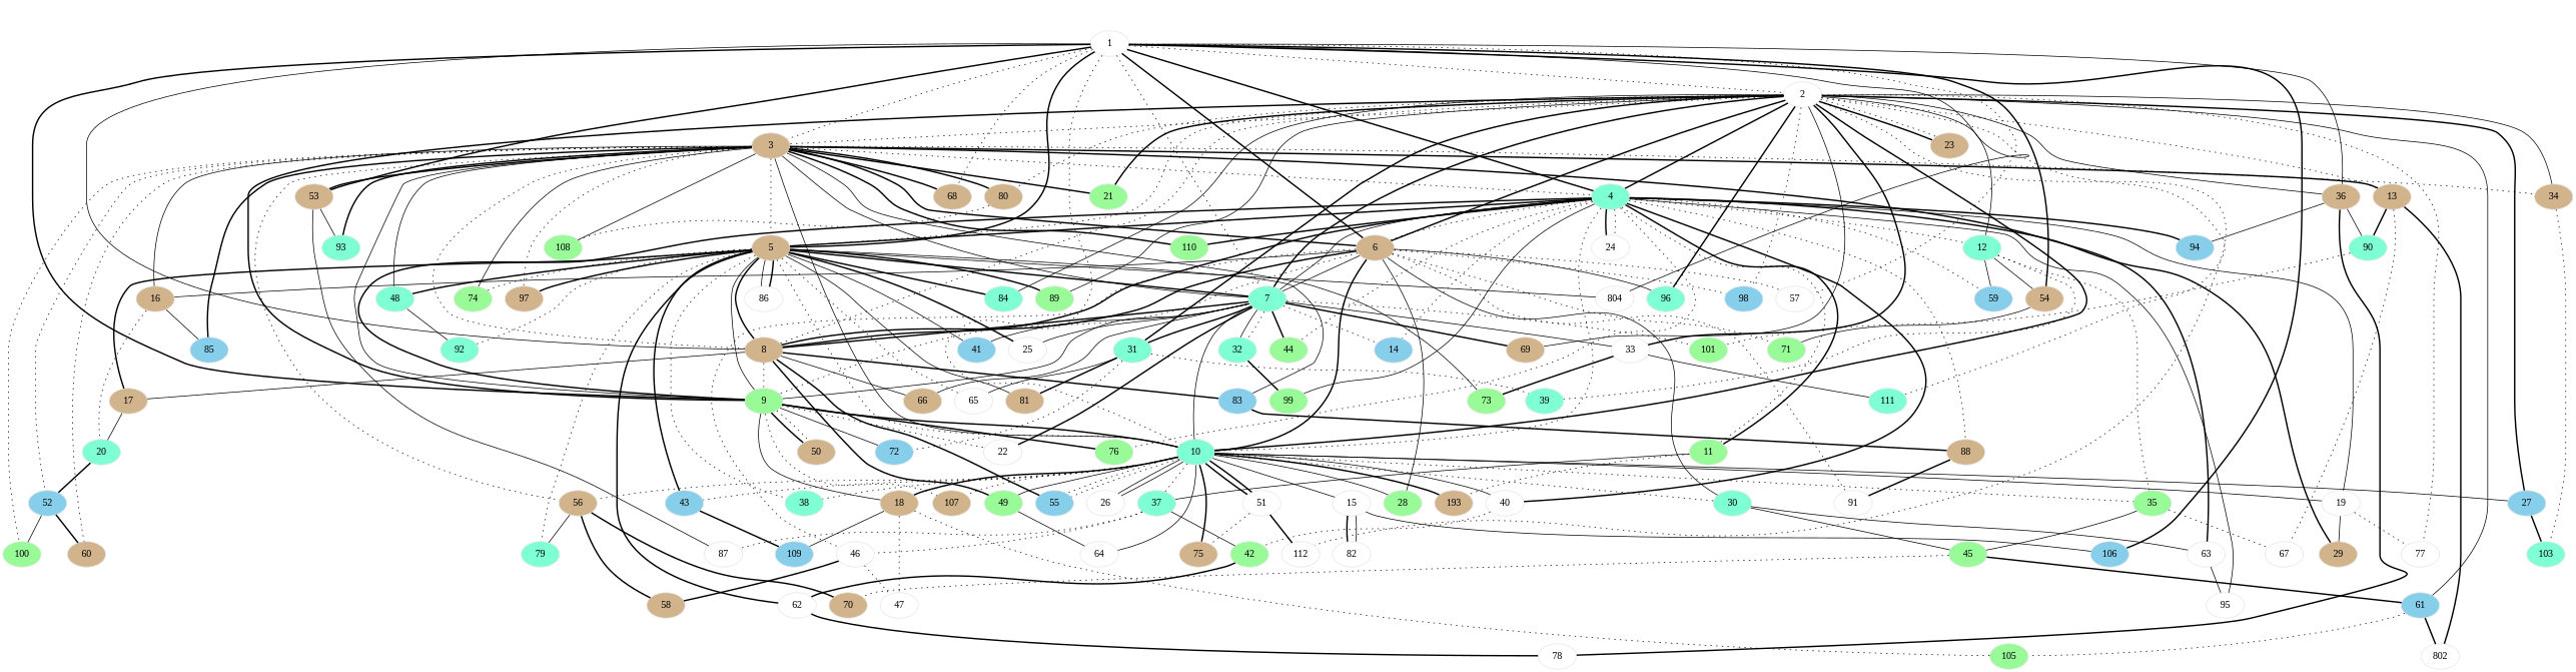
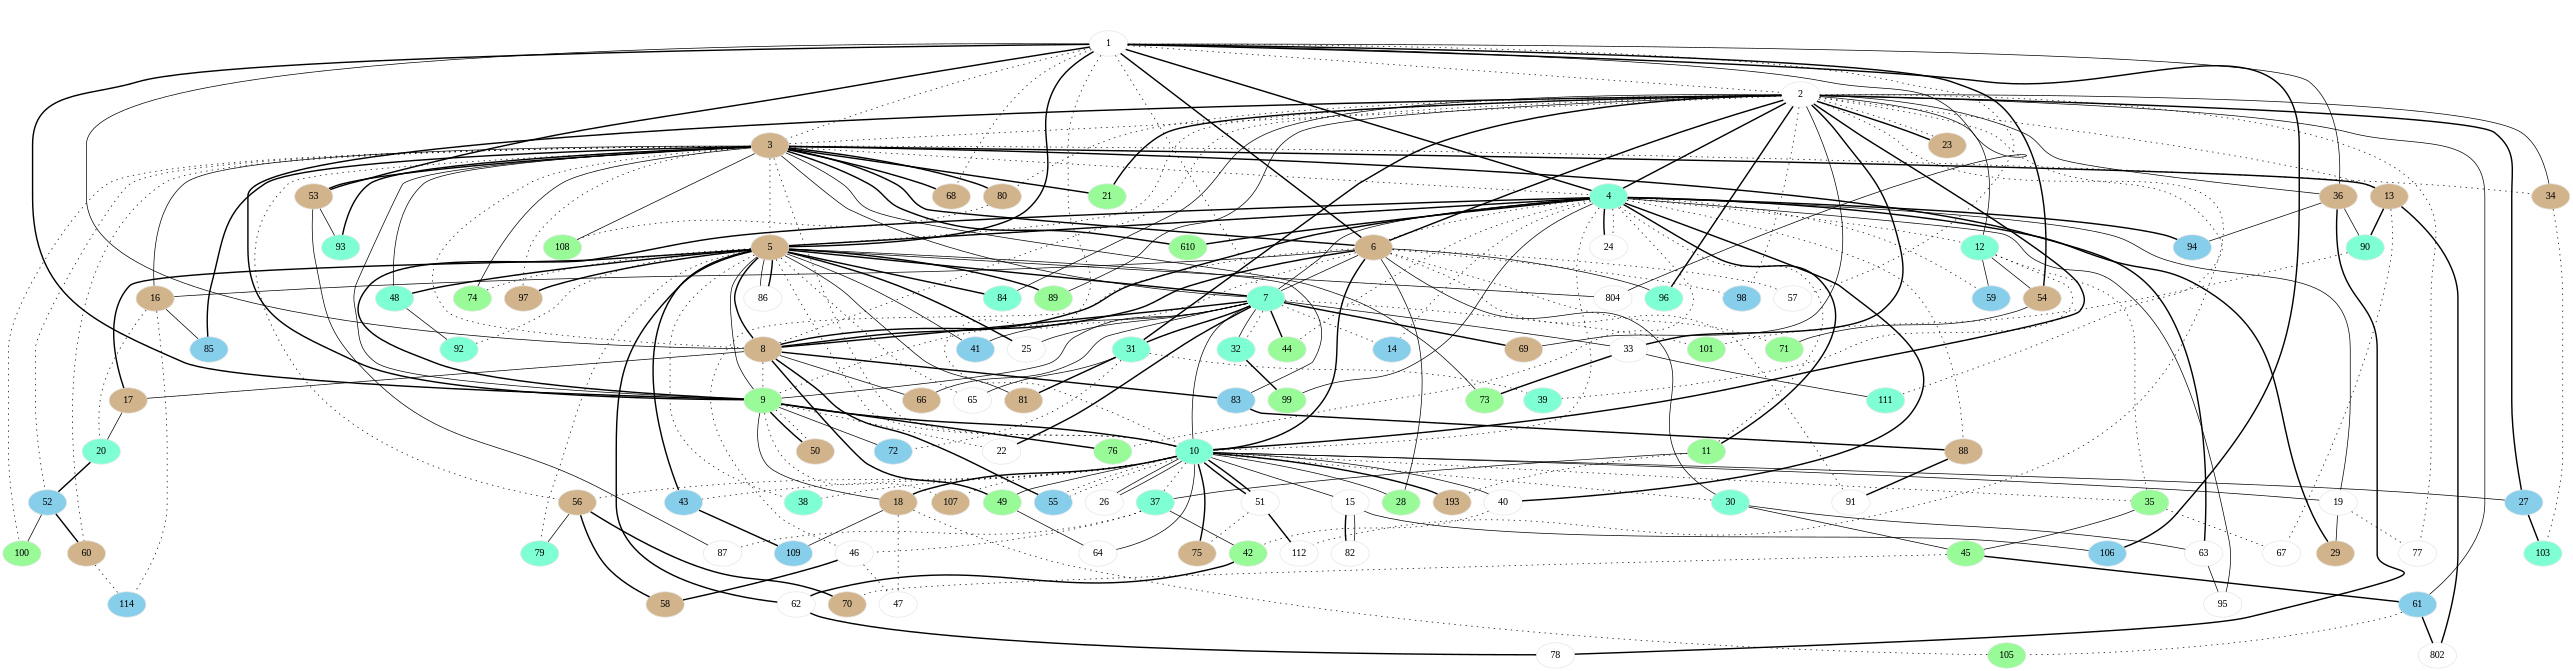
  graph {
    fontname="Liberation Serif"
    node [color=gray90 fillcolor=white fontname="Liberation Serif" style=filled]
    edge [fontname="Liberation Serif" style=bold]
    1
    2
    3 [fillcolor=tan]
    4 [fillcolor=aquamarine]
    5 [fillcolor=tan]
    6 [fillcolor=tan]
    7 [fillcolor=aquamarine]
    8 [fillcolor=tan]
    9 [fillcolor=palegreen]
    10 [fillcolor=aquamarine]
    36 [fillcolor=tan]
    53 [fillcolor=tan]
    54 [fillcolor=tan]
    57
    68 [fillcolor=tan]
    n16 [label=804]
    106 [fillcolor=skyblue]
    12 [fillcolor=aquamarine]
    13 [fillcolor=tan]
    21 [fillcolor=palegreen]
    23 [fillcolor=tan]
    27 [fillcolor=skyblue]
    31 [fillcolor=aquamarine]
    33
    34 [fillcolor=tan]
    61 [fillcolor=skyblue]
    69 [fillcolor=tan]
    77
    80 [fillcolor=tan]
    84 [fillcolor=aquamarine]
    89 [fillcolor=palegreen]
    96 [fillcolor=aquamarine]
    98 [fillcolor=skyblue]
    111 [fillcolor=aquamarine]
    112
    16 [fillcolor=tan]
    48 [fillcolor=aquamarine]
    52 [fillcolor=skyblue]
    56 [fillcolor=tan]
    60 [fillcolor=tan]
    63
    73 [fillcolor=palegreen]
    74 [fillcolor=palegreen]
    85 [fillcolor=skyblue]
    93 [fillcolor=aquamarine]
    97 [fillcolor=tan]
    100 [fillcolor=palegreen]
    108 [fillcolor=palegreen]
-   110 [fillcolor=palegreen]
+   110 [fillcolor=palegreen label=610]
    11 [fillcolor=palegreen]
    14 [fillcolor=skyblue]
    19
    24
    29 [fillcolor=tan]
    40
    44 [fillcolor=palegreen]
    59 [fillcolor=skyblue]
    76 [fillcolor=palegreen]
    88 [fillcolor=tan]
    94 [fillcolor=skyblue]
    95
    99 [fillcolor=palegreen]
    17 [fillcolor=tan]
    25
    38 [fillcolor=aquamarine]
    41 [fillcolor=skyblue]
    43 [fillcolor=skyblue]
    62
    65
    79 [fillcolor=aquamarine]
    81 [fillcolor=tan]
    83 [fillcolor=skyblue]
    86
    92 [fillcolor=aquamarine]
    28 [fillcolor=palegreen]
    30 [fillcolor=aquamarine]
    46
    71 [fillcolor=palegreen]
    91
    22
    32 [fillcolor=aquamarine]
    66 [fillcolor=tan]
    101 [fillcolor=palegreen]
    49 [fillcolor=palegreen]
    55 [fillcolor=skyblue]
    18 [fillcolor=tan]
    50 [fillcolor=tan]
    72 [fillcolor=skyblue]
    107 [fillcolor=tan]
    15
    26
    35 [fillcolor=palegreen]
    37 [fillcolor=aquamarine]
    51
    64
    75 [fillcolor=tan]
    n97 [fillcolor=tan label=193]
    90 [fillcolor=aquamarine]
    78
    87
    39 [fillcolor=aquamarine]
    67
    n103 [label=802]
    103 [fillcolor=aquamarine]
    105 [fillcolor=palegreen]
    20 [fillcolor=aquamarine]
+   114 [fillcolor=skyblue]
    70 [fillcolor=tan]
    58 [fillcolor=tan]
    82
    42 [fillcolor=palegreen]
    109 [fillcolor=skyblue]
    45 [fillcolor=palegreen]
    47
    1 -- 2 [style=dotted]
    1 -- 3 [style=dotted]
    1 -- 4
    1 -- 5
    1 -- 6
    1 -- 7 [style=dotted]
    1 -- 8 [style=solid]
    1 -- 9
    1 -- 10 [style=dotted]
    1 -- 36 [style=solid]
    1 -- 53
    1 -- 54
    1 -- 57 [style=dotted]
    1 -- 68 [style=dotted]
    1 -- n16 [style=solid]
    1 -- 106
    2 -- 3 [style=dotted]
    2 -- 4
    2 -- 5 [style=dotted]
    2 -- 6
-   2 -- 7
    2 -- 8 [style=dotted]
    2 -- 9
    2 -- 10
    2 -- 36 [style=solid]
    2 -- 12 [style=solid]
    2 -- 13 [style=dotted]
    2 -- 21
    2 -- 23
    2 -- 23 [style=dotted]
    2 -- 27
    2 -- 31
    2 -- 33
    2 -- 34 [style=solid]
    2 -- 61 [style=solid]
    2 -- 69 [style=solid]
    2 -- 77 [style=dotted]
    2 -- 80 [style=dotted]
    2 -- 84 [style=solid]
    2 -- 89 [style=solid]
    2 -- 96
    2 -- 98 [style=dotted]
    2 -- 111 [style=dotted]
    2 -- 112 [style=dotted]
    3 -- 4 [style=dotted]
    3 -- 5 [style=dotted]
    3 -- 6
    3 -- 7 [style=solid]
    3 -- 8 [style=dotted]
    3 -- 9 [style=solid]
-   3 -- 10 [style=solid]
+   3 -- 10 [style=dotted]
    3 -- 53
    3 -- 68
    3 -- 13
    3 -- 21
    3 -- 34 [style=dotted]
    3 -- 80
    3 -- 16 [style=solid]
    3 -- 48 [style=solid]
    3 -- 52 [style=dotted]
    3 -- 56 [style=dotted]
    3 -- 60 [style=dotted]
    3 -- 63
    3 -- 73 [style=solid]
    3 -- 74 [style=solid]
    3 -- 85
    3 -- 93
    3 -- 97 [style=dotted]
    3 -- 100 [style=dotted]
    3 -- 108 [style=solid]
    3 -- 110
    4 -- 5
    4 -- 6 [style=dotted]
    4 -- 7 [style=solid]
    4 -- 8
    4 -- 9
    4 -- 10 [style=dotted]
    4 -- 12 [style=dotted]
    4 -- 110
    4 -- 11 [style=dotted]
    4 -- 11
    4 -- 14 [style=dotted]
    4 -- 19 [style=solid]
    4 -- 24
    4 -- 24 [style=dotted]
    4 -- 29
    4 -- 40
    4 -- 44 [style=dotted]
    4 -- 59 [style=dotted]
    4 -- 76 [style=dotted]
    4 -- 88 [style=dotted]
    4 -- 94
    4 -- 95 [style=solid]
    4 -- 99 [style=solid]
    5 -- 7
    5 -- 8
    5 -- 9 [style=solid]
    5 -- 10 [style=dotted]
    5 -- n16 [style=solid]
    5 -- 84
    5 -- 89
    5 -- 48
    5 -- 74 [style=dotted]
    5 -- 97
    5 -- 17
    5 -- 25
    5 -- 38 [style=dotted]
    5 -- 41 [style=solid]
    5 -- 43
    5 -- 62
    5 -- 65 [style=dotted]
    5 -- 79 [style=dotted]
    5 -- 81 [style=solid]
    5 -- 83 [style=solid]
    5 -- 86 [style=solid]
    5 -- 86
    5 -- 92 [style=dotted]
    6 -- 7 [style=solid]
    6 -- 8
    6 -- 9 [style=dotted]
    6 -- 10
    6 -- 57 [style=dotted]
    6 -- 96 [style=solid]
    6 -- 98 [style=dotted]
    6 -- 16 [style=solid]
    6 -- 28 [style=solid]
    6 -- 30 [style=solid]
    6 -- 46 [style=dotted]
    6 -- 71 [style=dotted]
    6 -- 91 [style=dotted]
    7 -- 8
    7 -- 9 [style=solid]
    7 -- 10 [style=solid]
    7 -- 31
    7 -- 33 [style=solid]
    7 -- 69
    7 -- 14 [style=dotted]
    7 -- 44
    7 -- 25 [style=solid]
    7 -- 41 [style=solid]
    7 -- 22
    7 -- 32 [style=solid]
    7 -- 32 [style=dotted]
    7 -- 66 [style=solid]
    7 -- 101 [style=dotted]
    8 -- 9 [style=dotted]
    8 -- 17 [style=solid]
    8 -- 83
    8 -- 66 [style=solid]
    8 -- 49
    8 -- 55
    9 -- 10
    9 -- 76
    9 -- 22 [style=dotted]
    9 -- 18 [style=solid]
    9 -- 50
    9 -- 50 [style=dotted]
    9 -- 72 [style=solid]
    9 -- 107 [style=dotted]
    10 -- 27 [style=solid]
    10 -- 56 [style=dotted]
    10 -- 19 [style=solid]
    10 -- 40 [style=solid]
    10 -- 38 [style=dotted]
    10 -- 43 [style=dotted]
    10 -- 28 [style=solid]
    10 -- 30 [style=dotted]
    10 -- 49 [style=solid]
    10 -- 55 [style=dotted]
    10 -- 55 [style=dotted]
    10 -- 18
    10 -- 107 [style=dotted]
    10 -- 15 [style=solid]
    10 -- 26 [style=solid]
    10 -- 26 [style=solid]
    10 -- 35 [style=dotted]
    10 -- 37 [style=dotted]
    10 -- 51
    10 -- 51
    10 -- 64 [style=solid]
    10 -- 75
    10 -- n97
    36 -- 94 [style=solid]
    36 -- 90 [style=solid]
    36 -- 78
    53 -- 93 [style=solid]
    53 -- 87 [style=solid]
    54 -- 71 [style=solid]
    12 -- 54 [style=solid]
    12 -- 59 [style=solid]
    12 -- 35 [style=dotted]
    12 -- 39 [style=dotted]
    13 -- 90
    13 -- 67 [style=dotted]
    13 -- n103
    27 -- 103
    31 -- 65 [style=solid]
    31 -- 81
    31 -- 72 [style=dotted]
    31 -- 39 [style=dotted]
    33 -- 111 [style=solid]
    33 -- 73
    34 -- 103 [style=dotted]
    61 -- n103
    61 -- 105 [style=dotted]
    80 -- 108 [style=dotted]
    16 -- 85 [style=solid]
    16 -- 20 [style=dotted]
+   16 -- 114 [style=dotted]
    48 -- 92 [style=solid]
    52 -- 60
    52 -- 100 [style=solid]
    56 -- 79 [style=solid]
    56 -- 70
    56 -- 58
+   60 -- 114 [style=dotted]
    63 -- 95 [style=solid]
    11 -- 37 [style=solid]
    11 -- n97 [style=dotted]
    19 -- 77 [style=dotted]
    19 -- 29 [style=solid]
    40 -- 42 [style=dotted]
    88 -- 91
    17 -- 20 [style=solid]
    43 -- 109
    62 -- 78
    83 -- 88
    30 -- 63 [style=solid]
    30 -- 45 [style=solid]
    46 -- 58
    46 -- 47 [style=dotted]
    32 -- 99
    49 -- 64 [style=solid]
    18 -- 105 [style=dotted]
    18 -- 109 [style=solid]
    18 -- 47 [style=dotted]
    15 -- 106 [style=solid]
    15 -- 82
    15 -- 82 [style=solid]
    35 -- 67 [style=dotted]
    35 -- 45 [style=solid]
    37 -- 46 [style=dotted]
    37 -- 87 [style=dotted]
    37 -- 42 [style=solid]
    51 -- 112
    51 -- 75 [style=dotted]
    90 -- 101 [style=dotted]
    20 -- 52
    42 -- 62
    45 -- 61
    45 -- 70 [style=dotted]
  }
